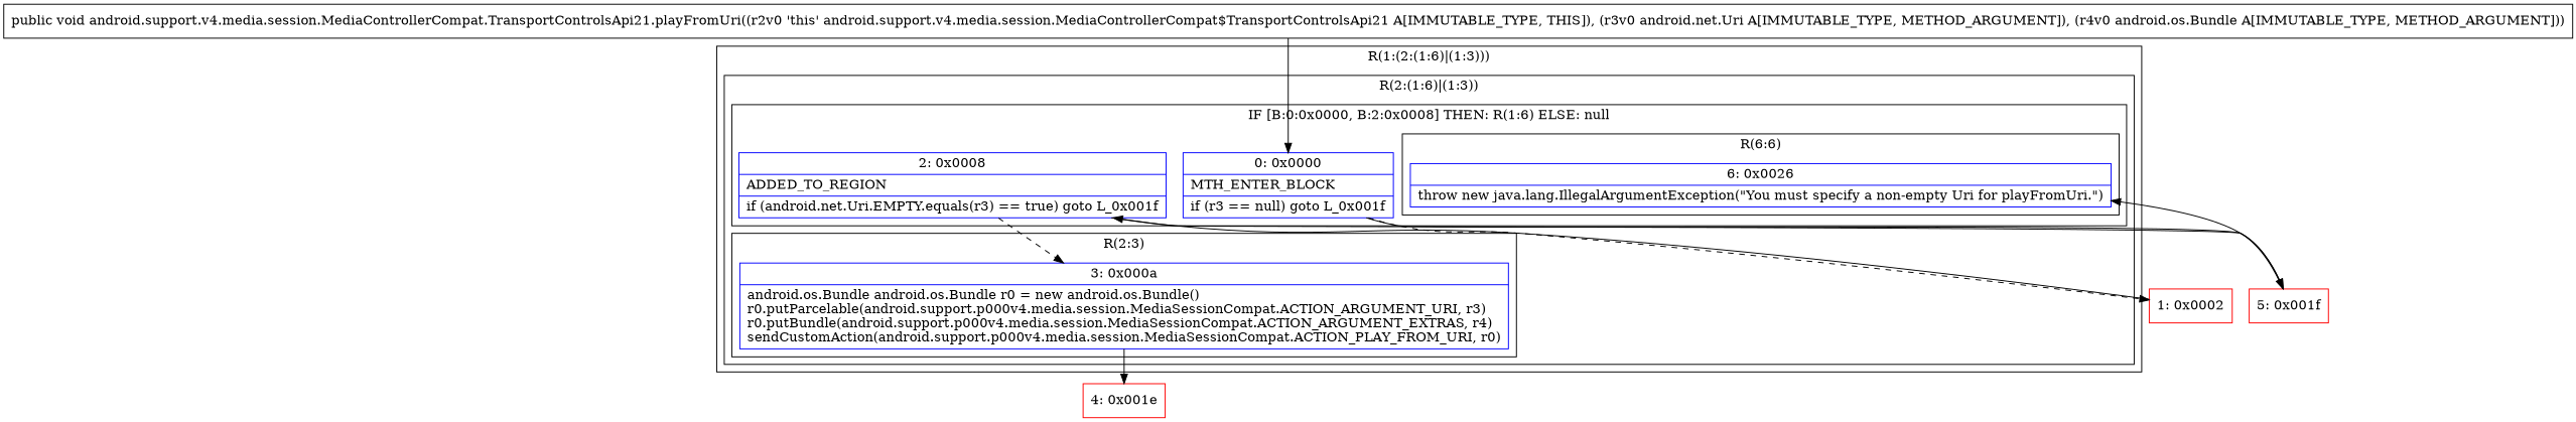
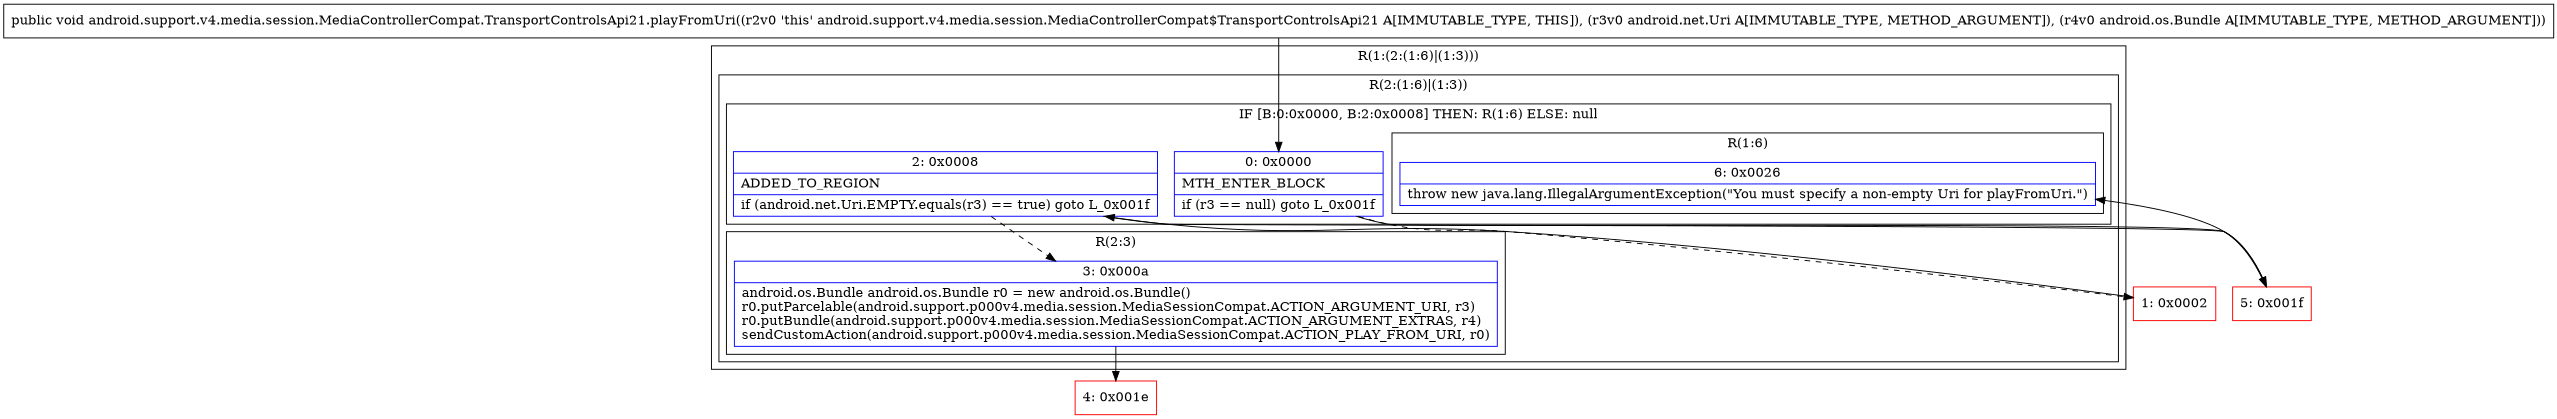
  digraph {
    node [color=blue shape=record]
    n1 [label="{6\:\ 0x0026|throw new java.lang.IllegalArgumentException(\"You must specify a non\-empty Uri for playFromUri.\")\l}"]
    n2 [label="{0\:\ 0x0000|MTH_ENTER_BLOCK\l|if (r3 == null) goto L_0x001f\l}"]
    n3 [label="{2\:\ 0x0008|ADDED_TO_REGION\l|if (android.net.Uri.EMPTY.equals(r3) == true) goto L_0x001f\l}"]
    n4 [label="{3\:\ 0x000a|android.os.Bundle android.os.Bundle r0 = new android.os.Bundle()\lr0.putParcelable(android.support.p000v4.media.session.MediaSessionCompat.ACTION_ARGUMENT_URI, r3)\lr0.putBundle(android.support.p000v4.media.session.MediaSessionCompat.ACTION_ARGUMENT_EXTRAS, r4)\lsendCustomAction(android.support.p000v4.media.session.MediaSessionCompat.ACTION_PLAY_FROM_URI, r0)\l}"]
    n5 [color=red label="{1\:\ 0x0002}"]
    n6 [color=red label="{5\:\ 0x001f}"]
    n7 [color=red label="{4\:\ 0x001e}"]
    n8 [label="{public void android.support.v4.media.session.MediaControllerCompat.TransportControlsApi21.playFromUri((r2v0 'this' android.support.v4.media.session.MediaControllerCompat$TransportControlsApi21 A[IMMUTABLE_TYPE, THIS]), (r3v0 android.net.Uri A[IMMUTABLE_TYPE, METHOD_ARGUMENT]), (r4v0 android.os.Bundle A[IMMUTABLE_TYPE, METHOD_ARGUMENT])) }" color=""]
    subgraph cluster_1 {
      label="R(1:(2:(1:6)|(1:3)))"
      subgraph cluster_2 {
        label="R(2:(1:6)|(1:3))"
        subgraph cluster_3 {
          label="IF [B:0:0x0000, B:2:0x0008] THEN: R(1:6) ELSE: null"
          n2
          n3
          subgraph cluster_4 {
-           label="R(6:6)"
+           label="R(1:6)"
            n1
          }
        }
        subgraph cluster_5 {
          label="R(2:3)"
          n4
        }
      }
    }
    n2 -> n5 [style=dashed]
    n2 -> n6
    n3 -> n4 [style=dashed]
    n3 -> n6
    n4 -> n7
    n5 -> n3
    n6 -> n1
    n8 -> n2
  }
